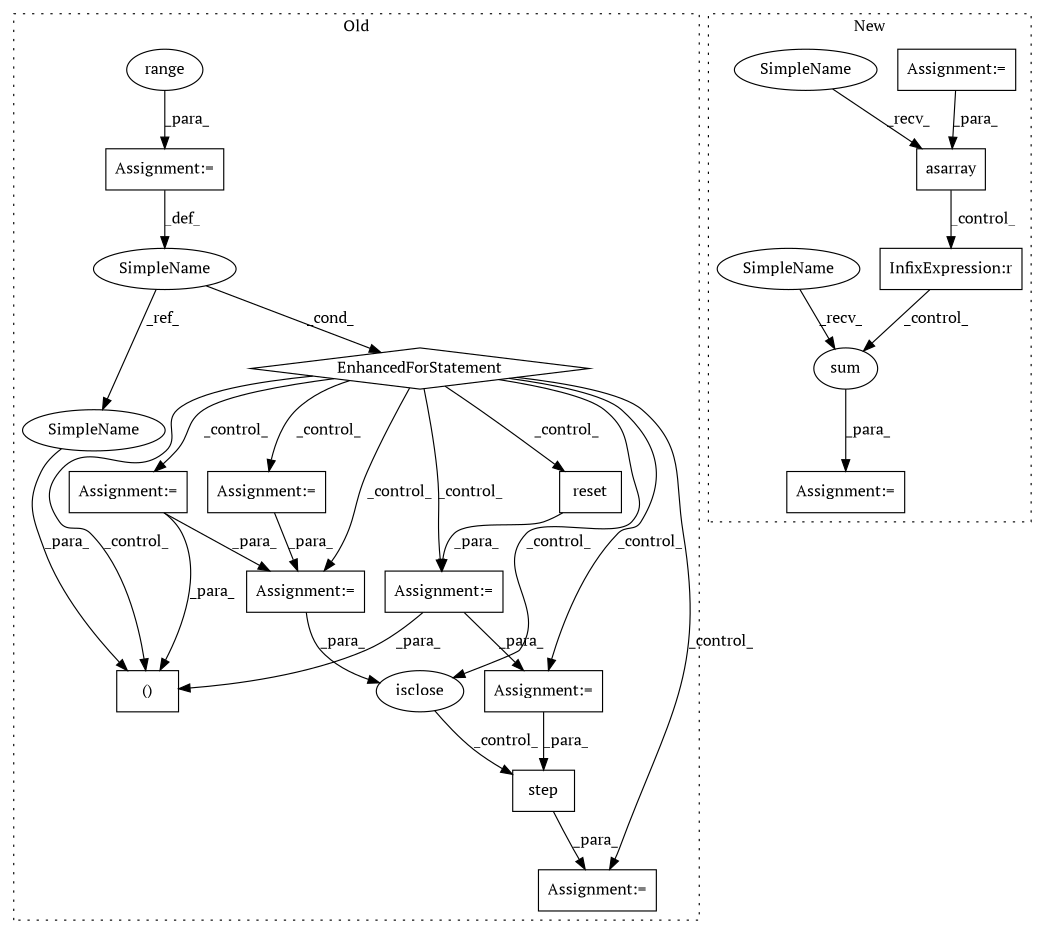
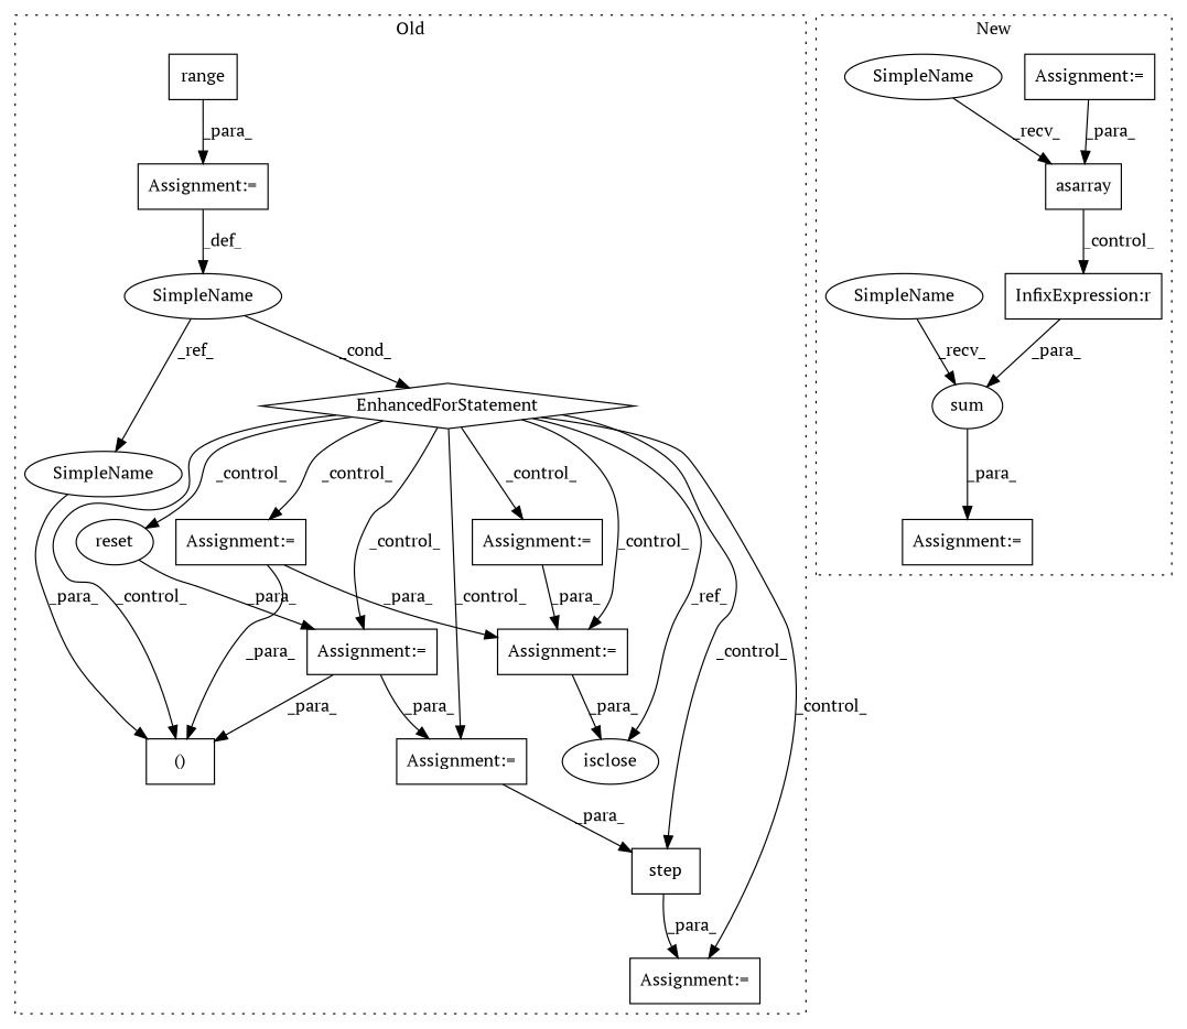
  digraph {
    fontname="PT Serif"
    node [a=7 fontname="PT Serif" l=1 s="2125,2204" shape=box]
    edge [fontname="PT Serif"]
    n1 [a=32 l="5,1" label=step s="2425,2436"]
    n2 [a=42 label=SimpleName s=2182 shape=ellipse]
    n3 [a=32 l="8,1" label=isclose s="2516,2549" shape=ellipse]
    n4 [a=106 l=53 label="()" s=2361]
    n5 [a=70 l="53,2" label=EnhancedForStatement shape=diamond]
-   n6 [a=32 l="6,1" label=range s="2186,2203" shape=ellipse]
-   n7 [a=32 l=7 label=reset s=2246]
+   n6 [a=32 l="6,1" label=range s="2186,2203"]
+   n7 [a=32 l=7 label=reset s=2246 shape=ellipse]
    n8 [l="53,2" label="Assignment:="]
    n9 [l=2 label="Assignment:=" s=2414]
    n10 [l=2 label="Assignment:=" s=2454]
    n11 [label="Assignment:=" s=2285]
    n12 [label="Assignment:=" s=2221]
    n13 [label="Assignment:=" s=2236]
    n14 [label="Assignment:=" s=2327]
    n15 [a=42 label=SimpleName s=2413 shape=ellipse]
    n16 [a=32 l="4,1" label=sum s="2194,2246" shape=ellipse]
    n17 [a=32 l="8,1" label=asarray s="2204,2224"]
    n18 [a=27 l=4 label="InfixExpression:r" s=2225]
    n19 [label="Assignment:=" s=2187]
    n20 [label="Assignment:=" s=2112]
    n21 [a=42 l=5 label=SimpleName s=2198 shape=ellipse]
    n22 [a=42 l=5 label=SimpleName s=2188 shape=ellipse]
    subgraph cluster_1 {
      label=Old
      style=dotted
      n1
      n2
      n3
      n4
      n5
      n6
      n7
      n8
      n9
      n10
      n11
      n12
      n13
      n14
      n15
    }
    subgraph cluster_2 {
      label=New
      style=dotted
      n16
      n17
      n18
      n19
      n20
      n21
      n22
    }
    n1 -> n9 [label=_para_]
    n2 -> n5 [label=_cond_]
    n2 -> n15 [label=_ref_]
-   n3 -> n1 [label=_control_]
-   n5 -> n3 [label=_control_]
+   n5 -> n1 [label=_control_]
+   n5 -> n3 [label=_ref_]
    n5 -> n4 [label=_control_]
    n5 -> n7 [label=_control_]
    n5 -> n9 [label=_control_]
    n5 -> n10 [label=_control_]
    n5 -> n11 [label=_control_]
    n5 -> n12 [label=_control_]
    n5 -> n13 [label=_control_]
    n5 -> n14 [label=_control_]
    n6 -> n8 [label=_para_]
    n7 -> n13 [label=_para_]
    n8 -> n2 [label=_def_]
    n10 -> n3 [label=_para_]
    n11 -> n4 [label=_para_]
    n11 -> n10 [label=_para_]
    n12 -> n10 [label=_para_]
    n13 -> n4 [label=_para_]
    n13 -> n14 [label=_para_]
    n14 -> n1 [label=_para_]
    n15 -> n4 [label=_para_]
    n16 -> n19 [label=_para_]
    n17 -> n18 [label=_control_]
-   n18 -> n16 [label=_control_]
+   n18 -> n16 [label=_para_]
    n20 -> n17 [label=_para_]
    n21 -> n17 [label=_recv_]
    n22 -> n16 [label=_recv_]
  }
